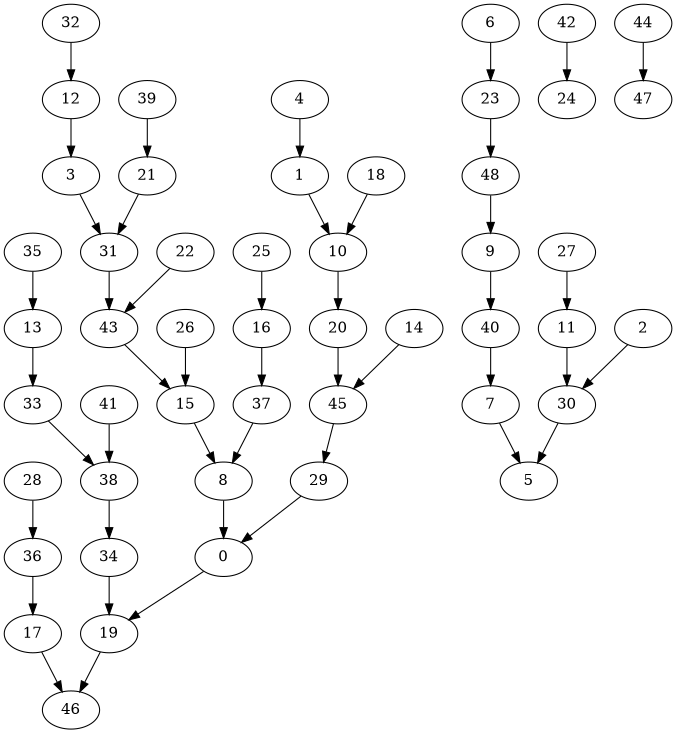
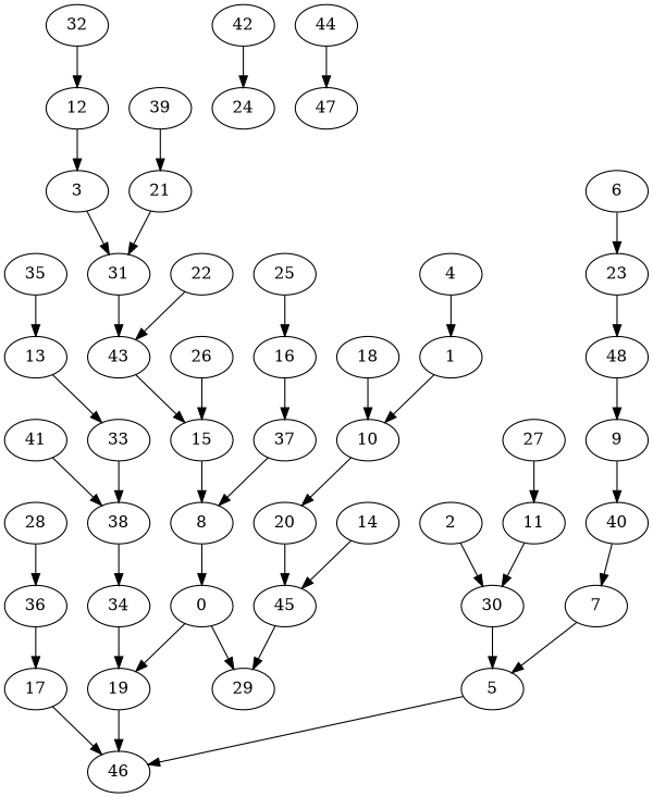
  strict digraph {
    0
    19
    46
    8
    29
    1
    10
    20
    45
    4
    3
    31
    43
    15
    12
    5
    7
    30
    40
    37
    9
    48
    18
    11
    27
    32
    13
    33
    38
    34
    35
    26
    16
    25
    17
    36
    21
    39
    23
    6
    42
    24
    2
    28
    41
    22
    14
    44
    47
    0 -> 19
    19 -> 46
    8 -> 0
-   29 -> 0
+   0 -> 29
    1 -> 10
    10 -> 20
    20 -> 45
    45 -> 29
    4 -> 1
    3 -> 31
    31 -> 43
    43 -> 15
    15 -> 8
    12 -> 3
+   5 -> 46
    7 -> 5
    30 -> 5
    40 -> 7
    37 -> 8
    9 -> 40
    48 -> 9
    18 -> 10
    11 -> 30
    27 -> 11
    32 -> 12
    13 -> 33
    33 -> 38
    38 -> 34
    34 -> 19
    35 -> 13
    26 -> 15
    16 -> 37
    25 -> 16
    17 -> 46
    36 -> 17
    21 -> 31
    39 -> 21
    23 -> 48
    6 -> 23
    42 -> 24
    2 -> 30
    28 -> 36
    41 -> 38
    22 -> 43
    14 -> 45
    44 -> 47
  }
